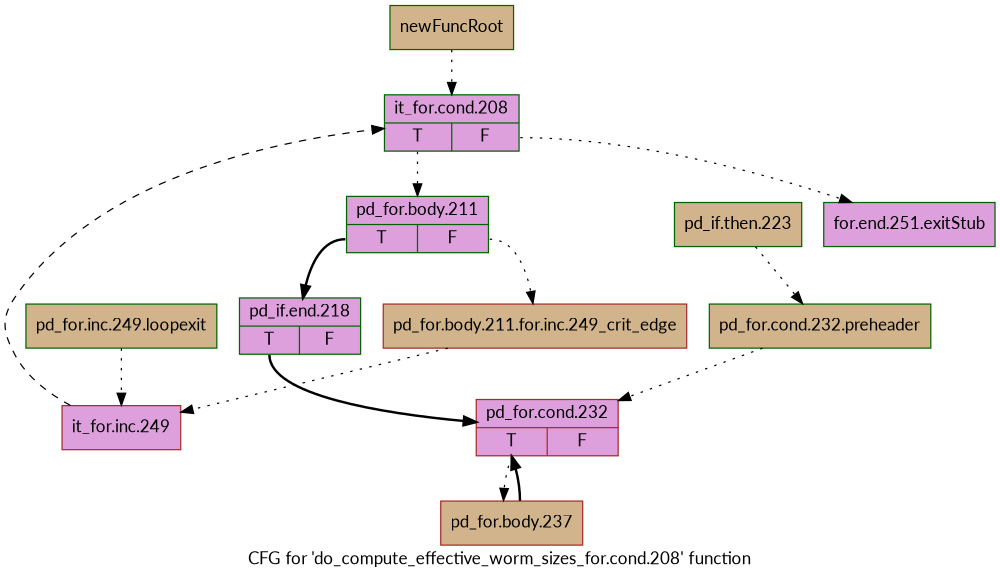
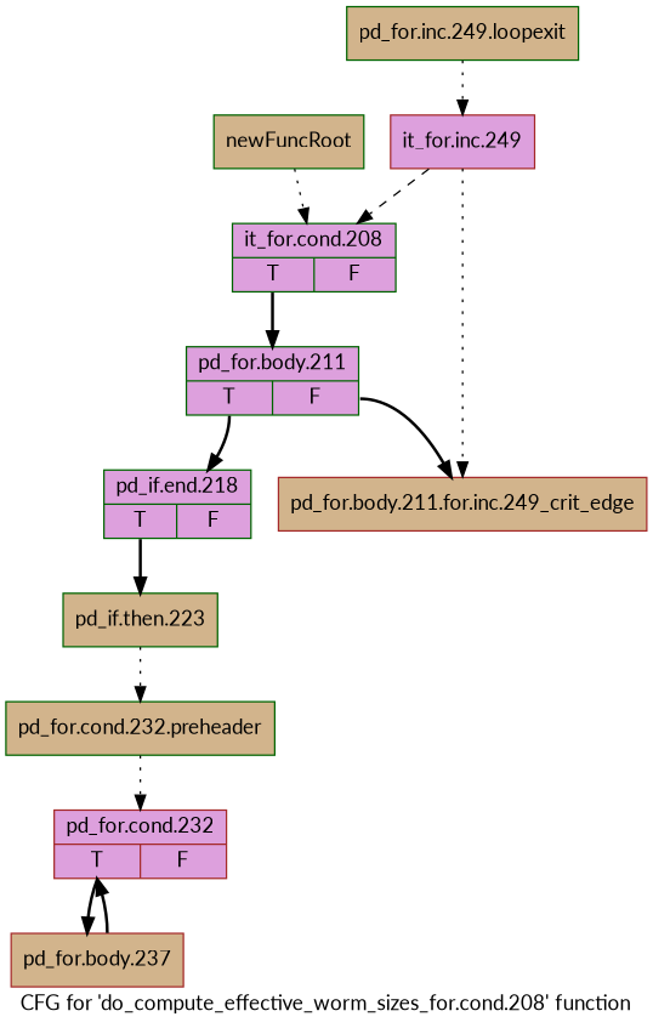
  digraph {
    fontname=Lato
    label="CFG for 'do_compute_effective_worm_sizes_for.cond.208' function"
    node [color=darkgreen fillcolor=tan fontname=Lato shape=record style=filled]
    edge [fontname=Lato style=dotted]
    n1 [label="{newFuncRoot}"]
    n2 [fillcolor=plum label="{it_for.cond.208|{<s0>T|<s1>F}}"]
-   n3 [fillcolor=plum label="{for.end.251.exitStub}"]
    n4 [fillcolor=plum label="{pd_for.body.211|{<s0>T|<s1>F}}"]
    n5 [fillcolor=plum label="{pd_if.end.218|{<s0>T|<s1>F}}"]
    n6 [color=brown label="{pd_for.body.211.for.inc.249_crit_edge}"]
    n7 [label="{pd_if.then.223}"]
    n8 [color=brown fillcolor=plum label="{it_for.inc.249}"]
    n9 [label="{pd_for.cond.232.preheader}"]
    n10 [color=brown fillcolor=plum label="{pd_for.cond.232|{<s0>T|<s1>F}}"]
    n11 [color=brown label="{pd_for.body.237}"]
    n12 [label="{pd_for.inc.249.loopexit}"]
    n1 -> n2
-   n2 -> n3 [tailport=s1]
-   n2 -> n4 [tailport=s0]
+   n2 -> n4 [style=bold tailport=s0]
    n4 -> n5 [style=bold tailport=s0]
-   n4 -> n6 [tailport=s1]
-   n5 -> n10 [style=bold tailport=s0]
-   n6 -> n8
+   n4 -> n6 [style=bold tailport=s1]
+   n5 -> n7 [style=bold tailport=s0]
+   n8 -> n6
    n7 -> n9
    n8 -> n2 [style=dashed]
    n9 -> n10
-   n10 -> n11 [tailport=s0]
+   n10 -> n11 [style=bold tailport=s0]
    n11 -> n10 [style=bold]
    n12 -> n8
  }
